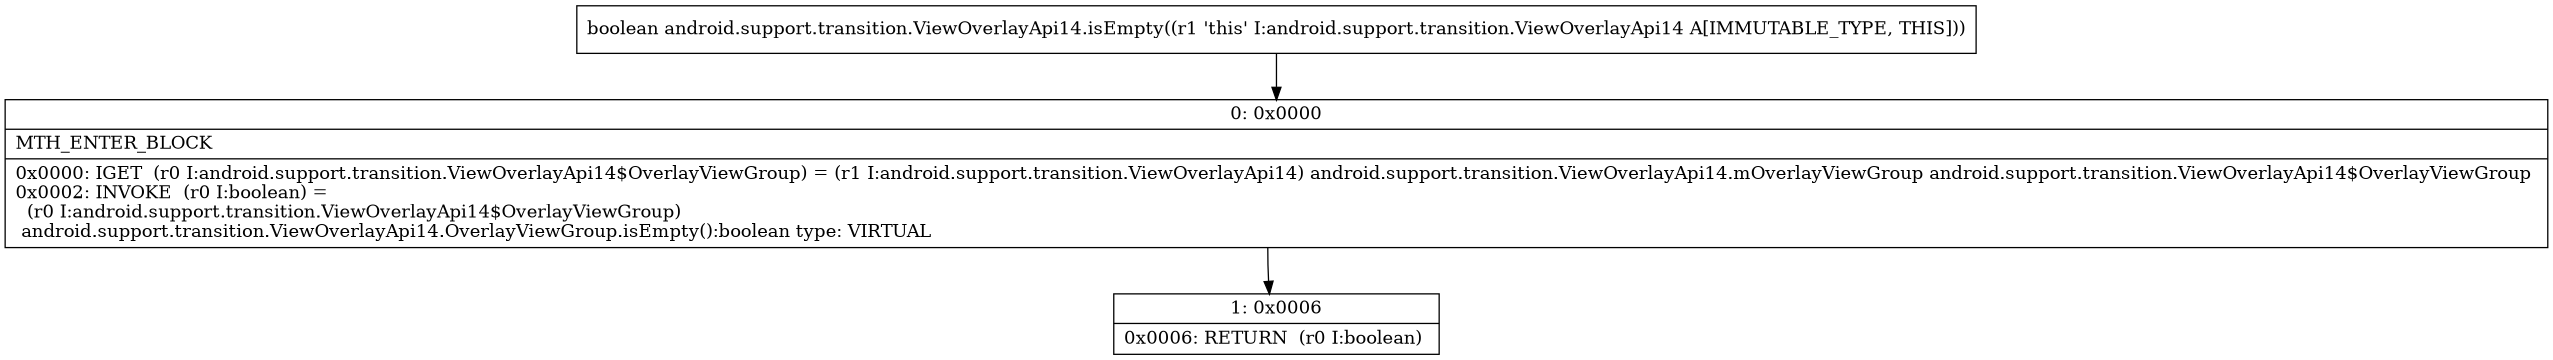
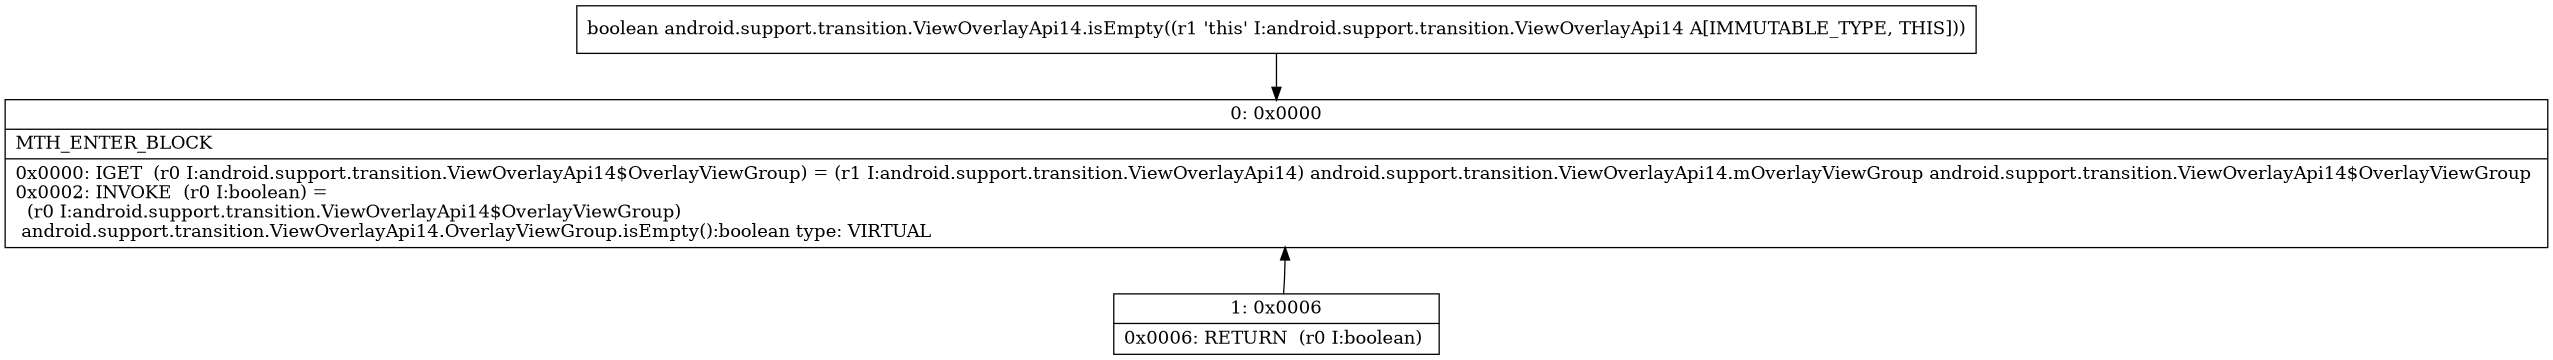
  digraph {
    node [shape=record]
    n1 [label="{0\:\ 0x0000|MTH_ENTER_BLOCK\l|0x0000: IGET  (r0 I:android.support.transition.ViewOverlayApi14$OverlayViewGroup) = (r1 I:android.support.transition.ViewOverlayApi14) android.support.transition.ViewOverlayApi14.mOverlayViewGroup android.support.transition.ViewOverlayApi14$OverlayViewGroup \l0x0002: INVOKE  (r0 I:boolean) = \l  (r0 I:android.support.transition.ViewOverlayApi14$OverlayViewGroup)\l android.support.transition.ViewOverlayApi14.OverlayViewGroup.isEmpty():boolean type: VIRTUAL \l}"]
    n2 [label="{1\:\ 0x0006|0x0006: RETURN  (r0 I:boolean) \l}"]
    n3 [label="{boolean android.support.transition.ViewOverlayApi14.isEmpty((r1 'this' I:android.support.transition.ViewOverlayApi14 A[IMMUTABLE_TYPE, THIS])) }"]
-   n1 -> n2
+   n2 -> n1
    n3 -> n1
  }
